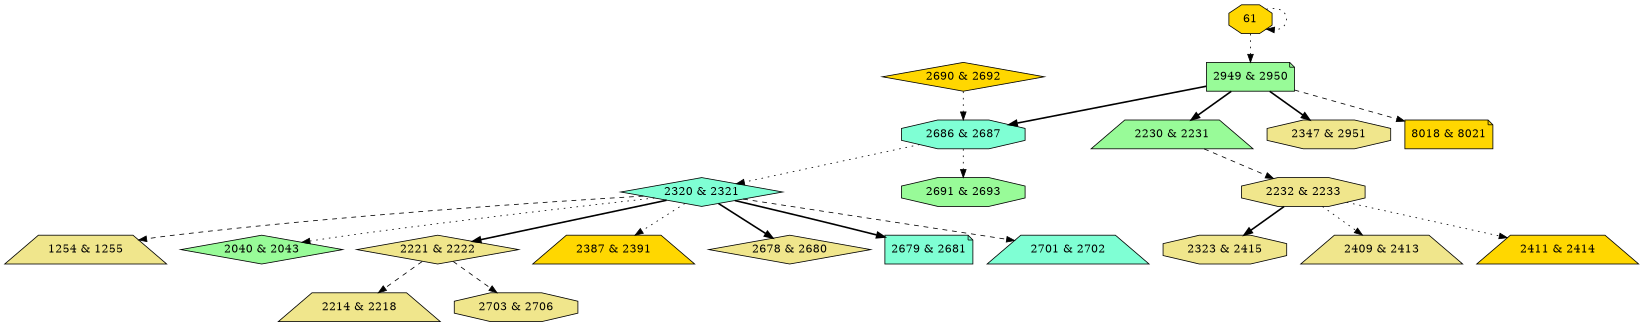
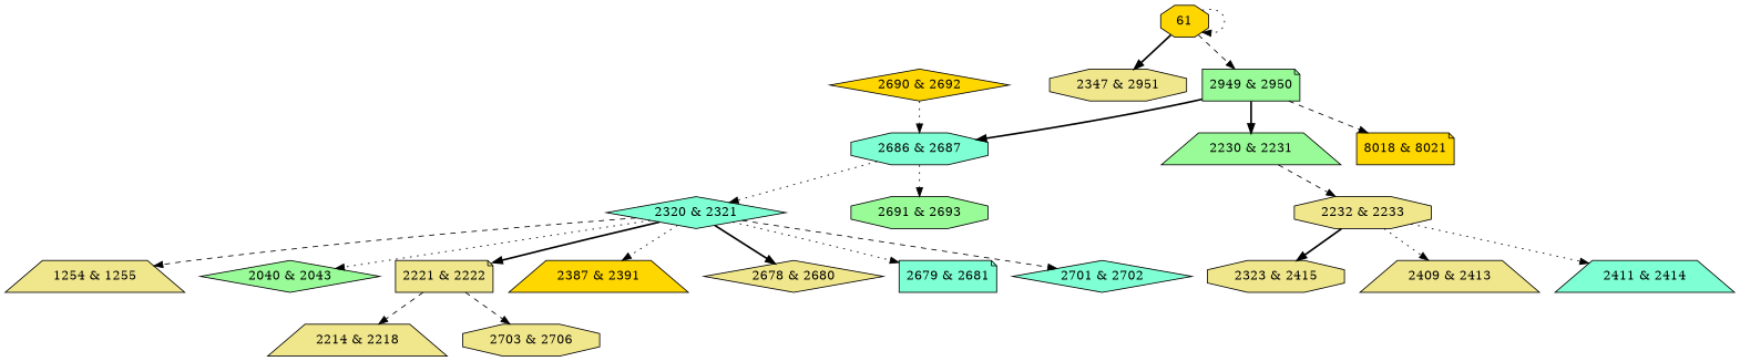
  digraph {
    node [fillcolor=khaki shape=trapezium style=filled]
    edge [style=dotted]
    n1 [label="1254 & 1255"]
    n2 [fillcolor=palegreen label="2040 & 2043" shape=diamond]
    n3 [label="2214 & 2218"]
-   n4 [label="2221 & 2222" shape=diamond]
+   n4 [label="2221 & 2222" shape=note]
    n5 [label="2703 & 2706" shape=octagon]
    n6 [fillcolor=palegreen label="2230 & 2231"]
    n7 [label="2232 & 2233" shape=octagon]
    n8 [label="2323 & 2415" shape=octagon]
    n9 [label="2409 & 2413"]
-   n10 [fillcolor=gold label="2411 & 2414"]
+   n10 [fillcolor=aquamarine label="2411 & 2414"]
    n11 [fillcolor=aquamarine label="2320 & 2321" shape=diamond]
    n12 [fillcolor=gold label="2387 & 2391"]
    n13 [label="2678 & 2680" shape=diamond]
    n14 [fillcolor=aquamarine label="2679 & 2681" shape=note]
-   n15 [fillcolor=aquamarine label="2701 & 2702"]
+   n15 [fillcolor=aquamarine label="2701 & 2702" shape=diamond]
    n16 [label="2347 & 2951" shape=octagon]
    n17 [fillcolor=aquamarine label="2686 & 2687" shape=octagon]
    n18 [fillcolor=palegreen label="2691 & 2693" shape=octagon]
    n19 [fillcolor=gold label="2690 & 2692" shape=diamond]
    n20 [fillcolor=palegreen label="2949 & 2950" shape=note]
    n21 [fillcolor=gold label="8018 & 8021" shape=note]
    n22 [fillcolor=gold label=61 shape=octagon]
    n4 -> n3 [style=dashed]
    n4 -> n5 [style=dashed]
    n6 -> n7 [style=dashed]
    n7 -> n8 [style=bold]
    n7 -> n9
    n7 -> n10
    n11 -> n1 [style=dashed]
    n11 -> n2
    n11 -> n4 [style=bold]
    n11 -> n12
    n11 -> n13 [style=bold]
-   n11 -> n14 [style=bold]
+   n11 -> n14
    n11 -> n15 [style=dashed]
    n17 -> n11
    n17 -> n18
    n19 -> n17
    n20 -> n6 [style=bold]
-   n20 -> n16 [style=bold]
+   n22 -> n16 [style=bold]
    n20 -> n17 [style=bold]
    n20 -> n21 [style=dashed]
-   n22 -> n20
+   n22 -> n20 [style=dashed]
    n22 -> n22
  }
